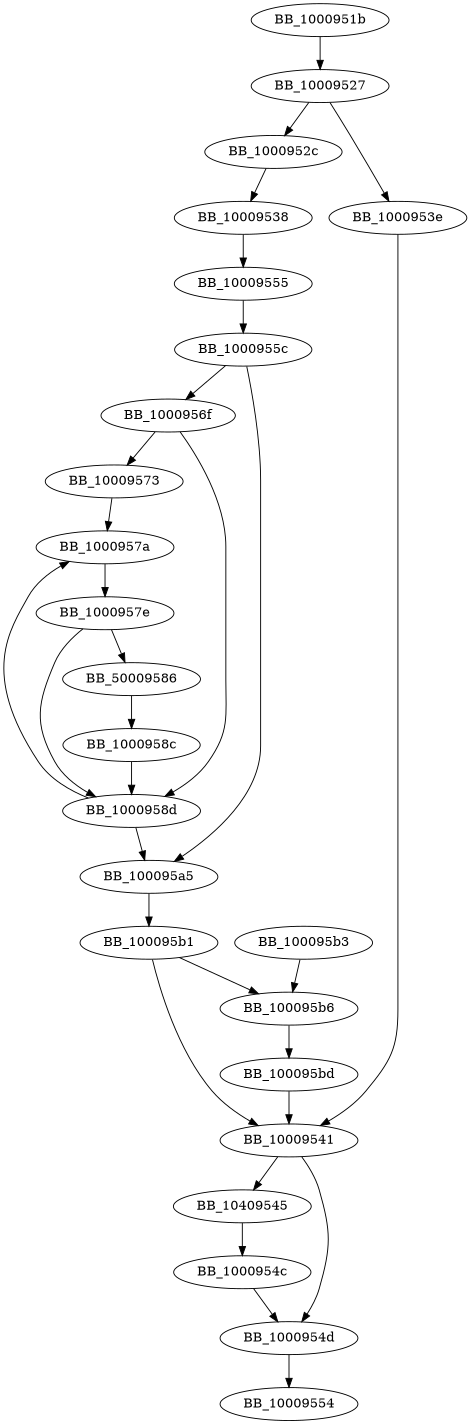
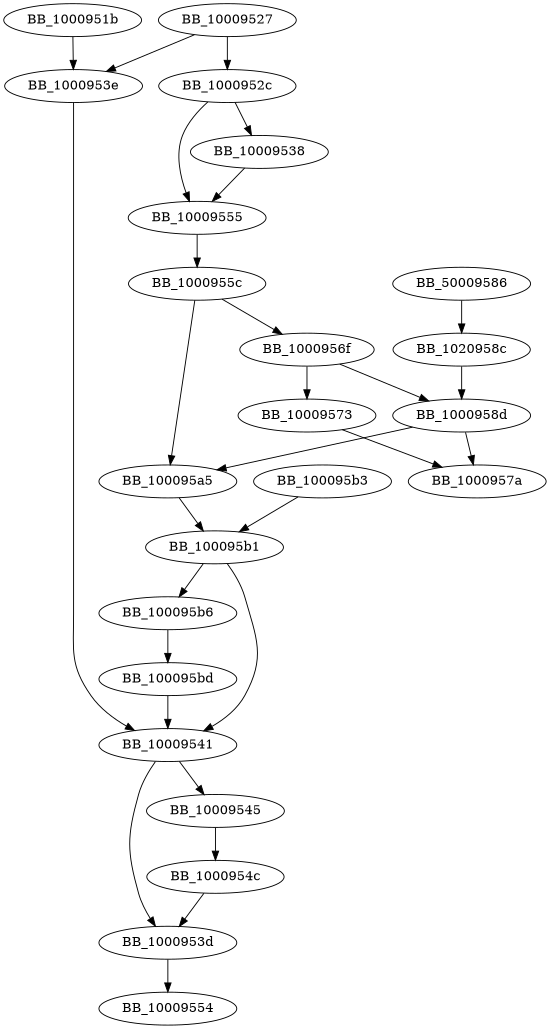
  digraph {
    BB_1000951b
    BB_10009527
    BB_1000952c
    BB_1000953e
    BB_10009538
    BB_10009555
    BB_1000955c
    BB_10009541
    BB_1000956f
    BB_100095a5
-   BB_10009545 [label=BB_10409545]
-   BB_1000954d
+   BB_10009545
+   BB_1000954d [label=BB_1000953d]
    BB_1000954c
    BB_10009554
    BB_10009573
    BB_1000958d
    BB_100095b1
    BB_1000957a
    BB_100095b6
-   BB_1000957e
    n21 [label=BB_50009586]
-   BB_1000958c
+   BB_1000958c [label=BB_1020958c]
    BB_100095bd
    BB_100095b3
-   BB_1000951b -> BB_10009527
+   BB_1000951b -> BB_1000953e
    BB_10009527 -> BB_1000952c
    BB_10009527 -> BB_1000953e
    BB_1000952c -> BB_10009538
+   BB_1000952c -> BB_10009555
    BB_1000953e -> BB_10009541
    BB_10009538 -> BB_10009555
    BB_10009555 -> BB_1000955c
    BB_1000955c -> BB_1000956f
    BB_1000955c -> BB_100095a5
    BB_10009541 -> BB_10009545
    BB_10009541 -> BB_1000954d
    BB_1000956f -> BB_10009573
    BB_1000956f -> BB_1000958d
    BB_100095a5 -> BB_100095b1
    BB_10009545 -> BB_1000954c
    BB_1000954d -> BB_10009554
    BB_1000954c -> BB_1000954d
    BB_10009573 -> BB_1000957a
    BB_1000958d -> BB_100095a5
    BB_1000958d -> BB_1000957a
    BB_100095b1 -> BB_10009541
    BB_100095b1 -> BB_100095b6
-   BB_1000957a -> BB_1000957e
    BB_100095b6 -> BB_100095bd
-   BB_1000957e -> BB_1000958d
-   BB_1000957e -> n21
    n21 -> BB_1000958c
    BB_1000958c -> BB_1000958d
    BB_100095bd -> BB_10009541
-   BB_100095b3 -> BB_100095b6
+   BB_100095b3 -> BB_100095b1
  }
